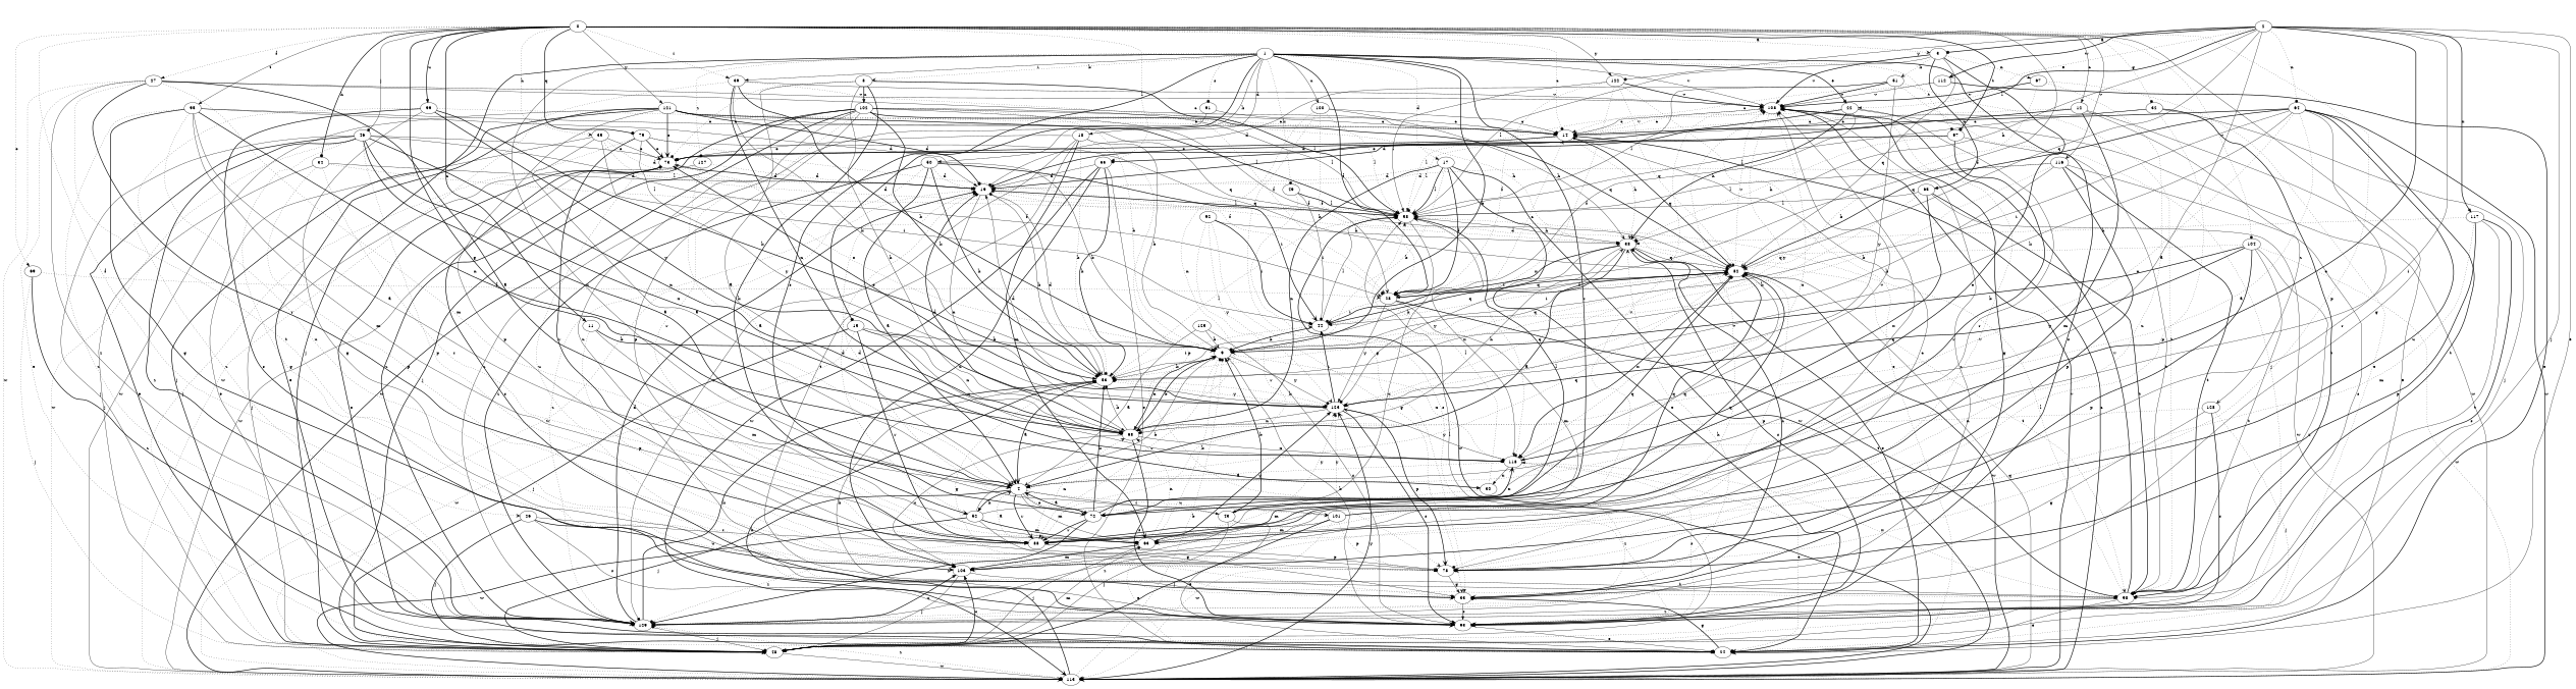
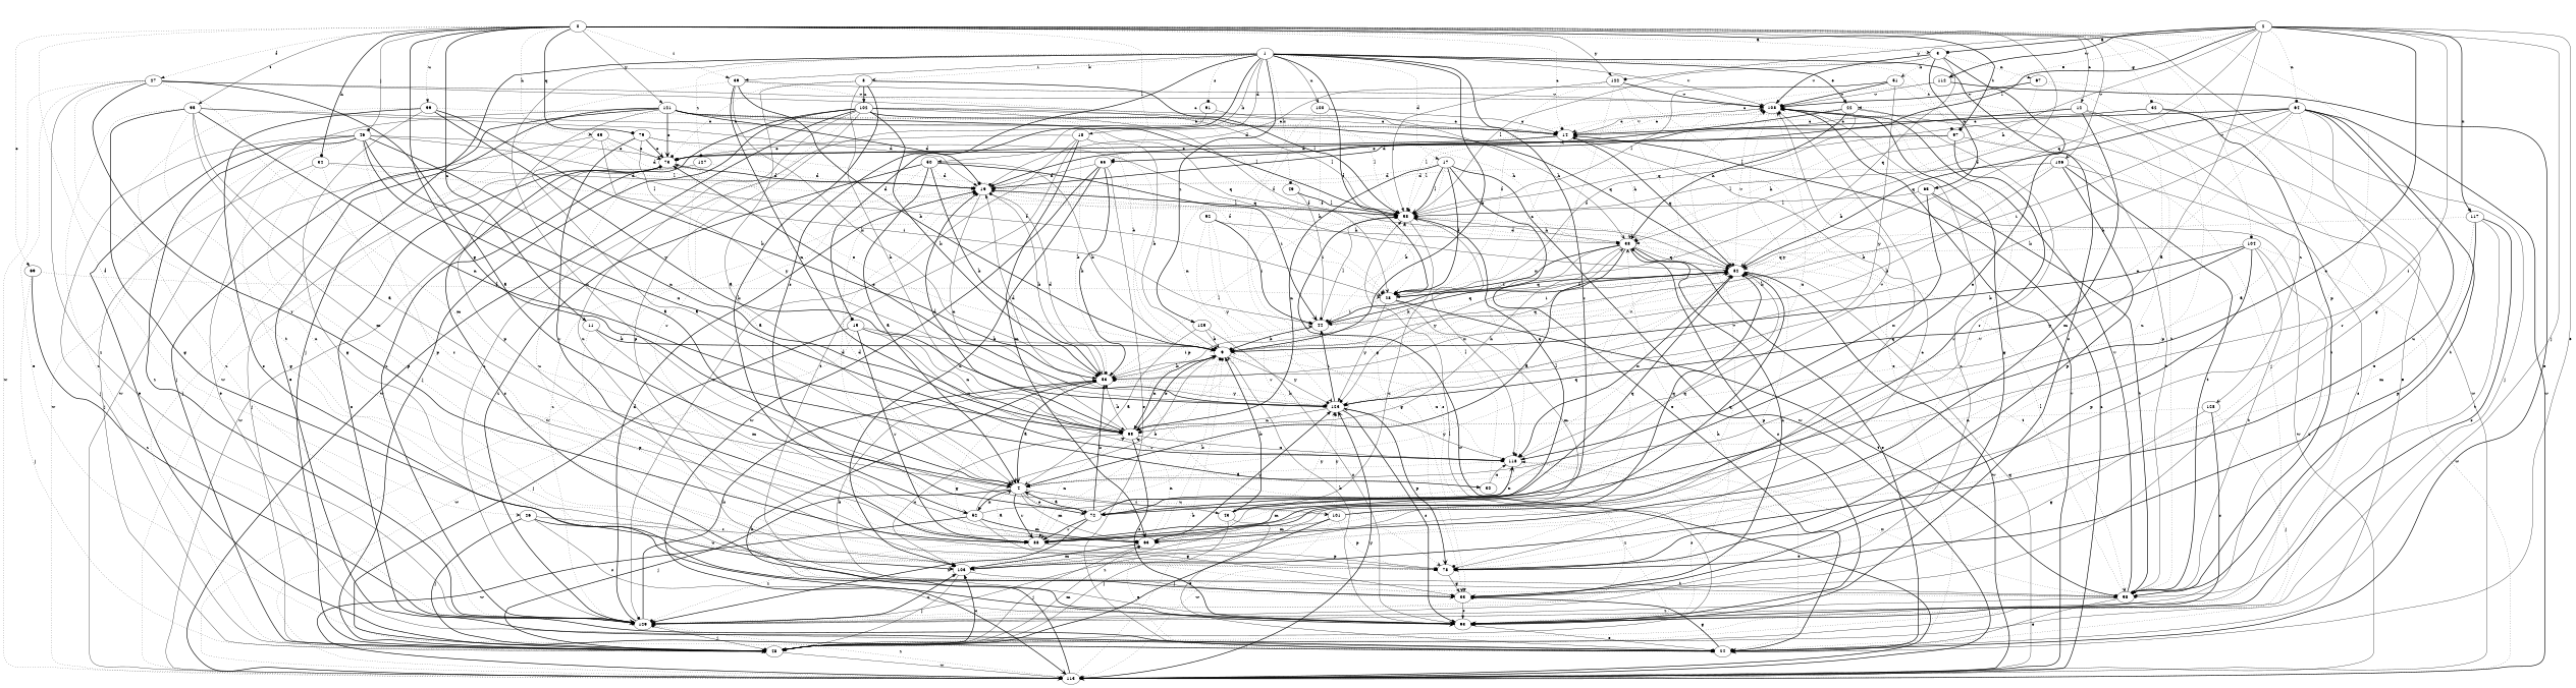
  strict digraph {
    edge [arrowhead=normal style=solid]
    0
    3
    11
    12
    14
    26
    27
    28
    30
    32
    33
    34
    35
    39
    46
    55
    69
    78
    79
    95
    97
    99
    104
-   106 [label=116]
+   106
    121
    122
    108
    72
    82
    51
    58
    65
    67
    9
    63
    24
    19
    128
    38
    73
    48
    88
    93
    103
    4
    113
    98
    129
    123
    44
    118
    68
    53
    1
    8
    15
    17
    18
    22
    49
    50
    91
    100
    101
    125
    127
    52
    102
    92
    2
    43
    64
    112
    117
    0 -> 3 [arrowhead=vee label=a style=dotted]
    0 -> 11 [label=c style=bold]
    0 -> 12 [label=c]
    0 -> 14 [arrowhead=dot label=c style=dotted]
    0 -> 26 [arrowhead=vee label=f style=dotted]
    0 -> 27 [label=f style=dotted]
    0 -> 28 [arrowhead=vee label=f]
    0 -> 30 [label=g style=bold]
    0 -> 32 [arrowhead=dot label=g style=dotted]
    0 -> 33 [arrowhead=dot label=g]
    0 -> 34 [arrowhead=dot label=h style=bold]
    0 -> 35 [arrowhead=vee label=h style=dotted]
    0 -> 39 [label=i style=dotted]
    0 -> 46 [arrowhead=dot label=j]
    0 -> 55 [label=l style=dotted]
    0 -> 69 [label=o style=dotted]
    0 -> 78 [arrowhead=dot label=p style=dotted]
    0 -> 79 [arrowhead=dot label=q style=bold]
    0 -> 95 [label=t]
    0 -> 97 [arrowhead=dot label=t style=bold]
-   0 -> 99 [label=u style=bold]
+   0 -> 99 [label=u style=dotted]
    0 -> 104 [arrowhead=dot label=v style=dotted]
    0 -> 106 [arrowhead=vee label=v]
    0 -> 121 [label=y]
    0 -> 122 [label=y]
    3 -> 108 [label=v style=bold]
    3 -> 72 [arrowhead=vee label=o style=bold]
    3 -> 82 [arrowhead=vee label=q]
    3 -> 51 [arrowhead=vee label=k style=dotted]
    3 -> 58 [arrowhead=dot label=l]
    3 -> 65 [label=n style=bold]
    3 -> 67 [label=n style=dotted]
    11 -> 78 [arrowhead=dot label=p style=dotted]
    11 -> 9 [arrowhead=vee label=b style=bold]
    11 -> 63 [arrowhead=dot label=m]
    12 -> 14 [arrowhead=vee label=c style=dotted]
    12 -> 63 [arrowhead=vee label=m style=bold]
    12 -> 24 [label=e]
    12 -> 19 [label=d style=bold]
    12 -> 128 [arrowhead=vee label=z]
    14 -> 108 [arrowhead=vee label=v style=dotted]
    14 -> 82 [label=q style=bold]
    14 -> 58 [arrowhead=dot label=l style=dotted]
    14 -> 38 [arrowhead=vee label=h style=dotted]
    14 -> 73 [label=o style=bold]
    26 -> 48 [label=j style=bold]
    26 -> 88 [arrowhead=vee label=r]
    26 -> 93 [label=s]
    26 -> 103 [arrowhead=vee label=u style=bold]
    27 -> 14 [arrowhead=dot label=c]
    27 -> 108 [arrowhead=vee label=v]
    27 -> 63 [label=m style=dotted]
    27 -> 24 [label=e style=dotted]
    27 -> 88 [label=r style=bold]
    27 -> 4 [arrowhead=vee label=a style=bold]
    27 -> 113 [arrowhead=dot label=w style=dotted]
    27 -> 98 [arrowhead=vee label=t style=dotted]
    27 -> 129 [arrowhead=dot label=z]
    28 -> 14 [arrowhead=vee label=c style=dotted]
    28 -> 82 [arrowhead=vee label=q style=bold]
    28 -> 63 [label=m]
    28 -> 98 [arrowhead=dot label=t style=bold]
    28 -> 123 [label=y]
    28 -> 44 [arrowhead=dot label=i style=dotted]
    30 -> 58 [label=l style=dotted]
    30 -> 63 [arrowhead=vee label=m style=dotted]
-   118 -> 30 [label=x]
+   30 -> 118 [label=x]
    32 -> 14 [arrowhead=dot label=c]
    32 -> 78 [arrowhead=vee label=p style=dotted]
    32 -> 58 [arrowhead=vee label=l]
    32 -> 48 [label=j]
    32 -> 98 [arrowhead=dot label=t style=bold]
    33 -> 38 [arrowhead=dot label=h style=bold]
    33 -> 93 [label=s]
    34 -> 78 [arrowhead=dot label=p style=dotted]
    34 -> 58 [arrowhead=dot label=l style=dotted]
    34 -> 19 [label=d]
    34 -> 48 [label=j]
    34 -> 88 [label=r style=dotted]
    35 -> 58 [arrowhead=dot label=l style=dotted]
    35 -> 24 [arrowhead=dot label=e]
    35 -> 19 [arrowhead=dot label=d style=dotted]
    35 -> 73 [arrowhead=vee label=o]
    35 -> 4 [arrowhead=vee label=a]
    35 -> 44 [arrowhead=dot label=i]
    39 -> 28 [arrowhead=vee label=f style=dotted]
    39 -> 108 [label=v]
    39 -> 9 [label=b style=bold]
    39 -> 113 [arrowhead=dot label=w style=dotted]
    39 -> 68 [arrowhead=vee label=n style=bold]
    39 -> 53 [arrowhead=dot label=k]
    46 -> 28 [arrowhead=vee label=f]
    46 -> 33 [arrowhead=vee label=g style=dotted]
    46 -> 78 [label=p style=dotted]
    46 -> 24 [label=e style=bold]
    46 -> 73 [arrowhead=vee label=o]
    46 -> 48 [arrowhead=dot label=j]
    46 -> 4 [arrowhead=vee label=a style=bold]
    46 -> 113 [arrowhead=dot label=w style=dotted]
    46 -> 129 [arrowhead=vee label=z style=bold]
    46 -> 118 [arrowhead=dot label=x style=bold]
    46 -> 68 [label=n style=bold]
    55 -> 24 [label=e]
    55 -> 19 [arrowhead=vee label=d]
    55 -> 103 [arrowhead=vee label=u style=bold]
    55 -> 113 [arrowhead=vee label=w style=bold]
    55 -> 53 [label=k style=bold]
    69 -> 28 [arrowhead=vee label=f style=dotted]
    69 -> 48 [arrowhead=dot label=j style=dotted]
    69 -> 129 [arrowhead=vee label=z style=bold]
    78 -> 14 [arrowhead=dot label=c]
    78 -> 33 [label=g]
    78 -> 108 [arrowhead=dot label=v style=dotted]
    79 -> 28 [arrowhead=dot label=f style=dotted]
    79 -> 82 [arrowhead=dot label=q]
    79 -> 73 [arrowhead=vee label=o style=bold]
    79 -> 48 [arrowhead=vee label=j style=dotted]
    79 -> 88 [label=r style=bold]
    79 -> 123 [arrowhead=dot label=y]
    95 -> 14 [arrowhead=vee label=c]
    95 -> 33 [arrowhead=vee label=g style=bold]
    95 -> 63 [label=m]
    95 -> 19 [label=d]
    95 -> 103 [arrowhead=dot label=u style=dotted]
    95 -> 4 [label=a]
    95 -> 129 [arrowhead=dot label=z style=dotted]
    95 -> 68 [arrowhead=dot label=n style=bold]
    97 -> 38 [arrowhead=vee label=h style=dotted]
    97 -> 73 [arrowhead=dot label=o style=bold]
    97 -> 88 [arrowhead=vee label=r style=bold]
    97 -> 98 [label=t]
    99 -> 14 [label=c style=dotted]
    99 -> 33 [arrowhead=vee label=g]
    99 -> 93 [arrowhead=vee label=s style=bold]
    99 -> 129 [label=z style=dotted]
    99 -> 123 [label=y style=bold]
    99 -> 53 [label=k style=bold]
    104 -> 78 [label=p style=bold]
    104 -> 82 [arrowhead=vee label=q style=dotted]
    104 -> 9 [arrowhead=vee label=b style=bold]
    104 -> 113 [label=w style=dotted]
    104 -> 98 [arrowhead=vee label=t]
    104 -> 129 [arrowhead=vee label=z]
    104 -> 123 [arrowhead=vee label=y style=bold]
    106 -> 78 [arrowhead=dot label=p style=bold]
    106 -> 58 [label=l]
    106 -> 9 [arrowhead=vee label=b style=dotted]
    106 -> 19 [arrowhead=vee label=d style=dotted]
    106 -> 93 [label=s]
    106 -> 98 [label=t style=bold]
    106 -> 53 [label=k]
    121 -> 14 [label=c style=dotted]
    121 -> 78 [arrowhead=dot label=p]
    121 -> 82 [label=q]
    121 -> 58 [label=l style=bold]
    121 -> 24 [label=e style=bold]
    121 -> 19 [arrowhead=dot label=d style=bold]
    121 -> 38 [arrowhead=dot label=h style=dotted]
    121 -> 73 [arrowhead=vee label=o style=bold]
    121 -> 48 [arrowhead=dot label=j style=bold]
    121 -> 113 [label=w]
    122 -> 28 [arrowhead=dot label=f style=dotted]
    122 -> 108 [arrowhead=vee label=v style=bold]
    122 -> 82 [arrowhead=dot label=q style=dotted]
    122 -> 58 [label=l]
    122 -> 24 [arrowhead=dot label=e style=dotted]
    122 -> 118 [arrowhead=dot label=x style=dotted]
    108 -> 14 [arrowhead=vee label=c]
    108 -> 33 [arrowhead=vee label=g style=bold]
    108 -> 58 [label=l style=dotted]
    108 -> 129 [arrowhead=vee label=z]
    108 -> 123 [arrowhead=dot label=y style=dotted]
    108 -> 118 [label=x style=dotted]
    72 -> 82 [arrowhead=dot label=q style=bold]
    72 -> 88 [label=r style=bold]
    72 -> 4 [arrowhead=vee label=a style=bold]
    72 -> 129 [label=z style=bold]
    72 -> 118 [arrowhead=vee label=x style=bold]
    72 -> 53 [label=k style=bold]
    82 -> 28 [label=f]
    82 -> 78 [arrowhead=dot label=p style=dotted]
    82 -> 108 [arrowhead=vee label=v style=dotted]
    82 -> 19 [arrowhead=dot label=d style=dotted]
    82 -> 113 [label=w style=bold]
    82 -> 44 [arrowhead=vee label=i style=dotted]
    82 -> 118 [label=x style=bold]
    51 -> 108 [arrowhead=dot label=v style=bold]
    51 -> 58 [arrowhead=vee label=l]
    51 -> 19 [arrowhead=dot label=d]
    51 -> 48 [arrowhead=dot label=j style=dotted]
    51 -> 98 [label=t style=dotted]
    51 -> 123 [label=y]
    58 -> 38 [label=h]
    58 -> 103 [arrowhead=dot label=u]
    58 -> 113 [arrowhead=dot label=w style=bold]
    58 -> 118 [label=x]
    65 -> 58 [label=l]
    65 -> 113 [arrowhead=vee label=w]
    65 -> 98 [arrowhead=dot label=t style=bold]
    65 -> 118 [label=x style=bold]
    65 -> 53 [arrowhead=vee label=k style=dotted]
    67 -> 108 [arrowhead=vee label=v style=bold]
    67 -> 9 [label=b style=dotted]
    67 -> 24 [arrowhead=dot label=e style=dotted]
    67 -> 103 [label=u style=dotted]
    9 -> 82 [arrowhead=vee label=q]
    9 -> 73 [arrowhead=vee label=o style=dotted]
    9 -> 88 [label=r style=dotted]
    9 -> 123 [arrowhead=dot label=y]
    9 -> 118 [arrowhead=dot label=x style=dotted]
    9 -> 68 [label=n style=bold]
    9 -> 53 [arrowhead=dot label=k]
    63 -> 108 [arrowhead=dot label=v style=dotted]
    63 -> 9 [arrowhead=dot label=b style=dotted]
    63 -> 24 [arrowhead=dot label=e style=dotted]
    63 -> 48 [arrowhead=vee label=j]
    63 -> 103 [label=m style=bold]
    63 -> 123 [label=y style=bold]
    63 -> 68 [label=n style=dotted]
    24 -> 33 [arrowhead=dot label=g style=bold]
    24 -> 73 [arrowhead=dot label=o style=bold]
    19 -> 58 [arrowhead=vee label=l style=bold]
    19 -> 38 [arrowhead=dot label=h style=dotted]
    19 -> 129 [arrowhead=dot label=z style=dotted]
    19 -> 68 [label=n]
    19 -> 53 [arrowhead=vee label=k]
    128 -> 33 [arrowhead=dot label=g]
    128 -> 48 [label=j style=dotted]
    128 -> 93 [label=s style=bold]
    128 -> 68 [label=n style=dotted]
    38 -> 82 [arrowhead=dot label=q]
    38 -> 24 [arrowhead=vee label=e style=bold]
    38 -> 93 [arrowhead=vee label=s style=bold]
    38 -> 4 [label=a style=bold]
    38 -> 98 [arrowhead=vee label=t style=dotted]
    38 -> 123 [arrowhead=dot label=y]
    38 -> 44 [arrowhead=vee label=i style=bold]
    38 -> 53 [arrowhead=vee label=k]
    73 -> 19 [label=d style=bold]
    73 -> 48 [label=j]
    73 -> 93 [arrowhead=vee label=s style=bold]
    48 -> 58 [label=l]
    48 -> 63 [arrowhead=dot label=m]
    48 -> 103 [label=u style=bold]
    48 -> 113 [arrowhead=dot label=w]
    88 -> 78 [arrowhead=dot label=p]
    88 -> 82 [arrowhead=vee label=q style=bold]
    88 -> 4 [arrowhead=vee label=a style=dotted]
    88 -> 129 [arrowhead=dot label=z style=dotted]
    88 -> 68 [arrowhead=vee label=n style=dotted]
    93 -> 9 [arrowhead=vee label=b]
    93 -> 24 [arrowhead=dot label=e]
    93 -> 53 [arrowhead=dot label=k]
    103 -> 108 [arrowhead=dot label=q]
    103 -> 48 [label=j]
    103 -> 98 [label=t]
    4 -> 72 [arrowhead=dot label=o]
    4 -> 82 [arrowhead=vee label=q style=dotted]
    4 -> 63 [arrowhead=dot label=m]
    4 -> 48 [label=j style=bold]
    4 -> 88 [arrowhead=vee label=r style=bold]
    4 -> 101 [arrowhead=vee label=u style=dotted]
    4 -> 52 [label=k style=bold]
    4 -> 43 [label=i]
    113 -> 14 [label=c style=bold]
    113 -> 108 [arrowhead=vee label=v style=bold]
    113 -> 82 [arrowhead=vee label=q]
    113 -> 9 [arrowhead=dot label=b style=dotted]
    113 -> 129 [arrowhead=dot label=z style=dotted]
    113 -> 123 [arrowhead=vee label=y style=bold]
    113 -> 53 [arrowhead=dot label=k style=bold]
    98 -> 108 [label=v style=bold]
    98 -> 58 [arrowhead=dot label=l style=dotted]
    98 -> 24 [label=e]
    98 -> 129 [arrowhead=dot label=z]
    98 -> 118 [label=x style=dotted]
    129 -> 19 [arrowhead=dot label=d style=bold]
    129 -> 38 [arrowhead=vee label=h style=dotted]
    129 -> 48 [arrowhead=dot label=j]
    129 -> 103 [label=u style=bold]
    129 -> 53 [label=k style=bold]
    123 -> 78 [arrowhead=vee label=p style=bold]
    123 -> 82 [label=q style=dotted]
    123 -> 19 [label=d]
    123 -> 73 [label=o style=bold]
    123 -> 93 [label=s style=bold]
    123 -> 44 [arrowhead=vee label=i style=bold]
    123 -> 68 [arrowhead=dot label=n]
    123 -> 53 [arrowhead=dot label=k style=dotted]
    44 -> 82 [arrowhead=vee label=q style=bold]
    44 -> 58 [arrowhead=dot label=l]
    44 -> 9 [arrowhead=dot label=b style=bold]
    118 -> 108 [arrowhead=vee label=v]
    118 -> 24 [arrowhead=dot label=e style=dotted]
    118 -> 93 [label=s style=dotted]
    118 -> 4 [arrowhead=vee label=a style=dotted]
    118 -> 129 [label=z style=dotted]
    118 -> 123 [arrowhead=vee label=y]
    68 -> 9 [arrowhead=vee label=b style=bold]
    68 -> 19 [arrowhead=dot label=d style=bold]
    68 -> 38 [arrowhead=vee label=h]
    68 -> 93 [arrowhead=vee label=s style=bold]
    68 -> 103 [label=u]
    68 -> 118 [arrowhead=dot label=x]
    68 -> 53 [arrowhead=dot label=k]
    53 -> 33 [label=g style=dotted]
    53 -> 58 [arrowhead=vee label=l style=dotted]
    53 -> 19 [arrowhead=dot label=d]
    53 -> 4 [arrowhead=vee label=a style=bold]
    53 -> 123 [arrowhead=dot label=y style=dotted]
    53 -> 44 [arrowhead=vee label=i style=dotted]
    1 -> 28 [arrowhead=vee label=f style=bold]
    1 -> 39 [label=i]
    1 -> 97 [arrowhead=dot label=t style=dotted]
    1 -> 108 [label=v]
    1 -> 72 [arrowhead=vee label=s style=bold]
    1 -> 9 [label=b style=bold]
    1 -> 48 [arrowhead=vee label=j style=bold]
    1 -> 88 [label=r style=bold]
    1 -> 93 [arrowhead=dot label=s style=bold]
    1 -> 8 [arrowhead=vee label=b style=dotted]
    1 -> 15 [arrowhead=dot label=d style=bold]
    1 -> 17 [label=d style=dotted]
    1 -> 18 [label=d]
    1 -> 22 [label=e style=bold]
    1 -> 49 [arrowhead=dot label=k style=dotted]
    1 -> 50 [label=k]
    1 -> 91 [arrowhead=dot label=s style=dotted]
    1 -> 100 [arrowhead=vee label=u]
    1 -> 101 [arrowhead=vee label=u]
+   1 -> 125 [label=z style=bold]
    1 -> 127 [arrowhead=dot label=z style=dotted]
    8 -> 58 [label=l style=bold]
    8 -> 73 [arrowhead=dot label=o style=dotted]
    8 -> 4 [arrowhead=vee label=a]
    8 -> 68 [arrowhead=dot label=h]
    8 -> 52 [arrowhead=vee label=k style=bold]
    8 -> 102 [label=u style=bold]
    15 -> 9 [arrowhead=dot label=b]
    15 -> 48 [arrowhead=dot label=j style=bold]
    15 -> 88 [label=r style=bold]
    15 -> 113 [arrowhead=dot label=w style=dotted]
    15 -> 118 [label=x]
    15 -> 68 [label=n]
    17 -> 28 [arrowhead=vee label=f style=bold]
    17 -> 58 [arrowhead=vee label=l style=bold]
    17 -> 9 [arrowhead=dot label=b style=dotted]
    17 -> 24 [arrowhead=vee label=e style=bold]
    17 -> 19 [arrowhead=vee label=d style=dotted]
    17 -> 113 [label=w style=bold]
    17 -> 68 [arrowhead=vee label=n style=bold]
    18 -> 78 [arrowhead=vee label=p style=dotted]
    18 -> 9 [arrowhead=dot label=b]
    18 -> 63 [arrowhead=vee label=m style=bold]
    18 -> 73 [label=o]
    18 -> 98 [arrowhead=dot label=t]
    18 -> 129 [arrowhead=dot label=z]
    18 -> 53 [arrowhead=dot label=k style=dotted]
    22 -> 14 [arrowhead=dot label=c style=dotted]
    22 -> 28 [arrowhead=dot label=f]
    22 -> 19 [label=d style=bold]
    22 -> 38 [arrowhead=vee label=h style=bold]
    22 -> 88 [label=r]
    22 -> 113 [arrowhead=vee label=w]
    49 -> 58 [arrowhead=vee label=l style=bold]
    49 -> 93 [label=s style=dotted]
    49 -> 44 [arrowhead=dot label=i]
    50 -> 9 [arrowhead=vee label=b]
    50 -> 19 [arrowhead=dot label=d style=dotted]
    50 -> 4 [arrowhead=vee label=a style=bold]
    50 -> 113 [arrowhead=dot label=w style=dotted]
    50 -> 129 [arrowhead=dot label=z style=bold]
    50 -> 44 [arrowhead=vee label=i style=bold]
    50 -> 53 [arrowhead=vee label=k style=bold]
    91 -> 14 [label=c]
    91 -> 129 [arrowhead=dot label=z]
    100 -> 14 [arrowhead=dot label=c]
    100 -> 28 [label=f style=dotted]
    100 -> 33 [label=g style=dotted]
    100 -> 58 [arrowhead=vee label=l style=dotted]
    100 -> 38 [arrowhead=vee label=h]
    100 -> 68 [arrowhead=vee label=n style=dotted]
    101 -> 78 [label=p style=dotted]
    101 -> 108 [label=v style=dotted]
    101 -> 82 [arrowhead=dot label=q style=bold]
    101 -> 63 [arrowhead=vee label=m style=dotted]
    101 -> 48 [label=j style=bold]
    101 -> 113 [label=w style=dotted]
    101 -> 129 [arrowhead=vee label=z]
    101 -> 123 [label=y style=dotted]
    125 -> 9 [arrowhead=vee label=b]
    125 -> 93 [arrowhead=dot label=s]
    125 -> 4 [arrowhead=vee label=a]
    127 -> 19 [label=d style=dotted]
    127 -> 103 [arrowhead=vee label=u style=dotted]
    127 -> 4 [label=a style=dotted]
    127 -> 113 [label=w]
    52 -> 33 [label=g]
    52 -> 82 [label=q]
    52 -> 9 [arrowhead=vee label=b]
    52 -> 63 [arrowhead=dot label=m style=bold]
    52 -> 19 [label=d style=dotted]
    52 -> 113 [arrowhead=dot label=w style=bold]
    102 -> 14 [arrowhead=vee label=c]
    102 -> 28 [arrowhead=vee label=f]
    102 -> 78 [arrowhead=vee label=p]
    102 -> 82 [label=q style=bold]
    102 -> 58 [label=l]
    102 -> 9 [arrowhead=dot label=b style=dotted]
    102 -> 48 [arrowhead=dot label=j style=bold]
    102 -> 88 [arrowhead=dot label=r style=dotted]
    102 -> 103 [label=u]
    102 -> 113 [arrowhead=vee label=w style=bold]
    102 -> 129 [arrowhead=vee label=z style=bold]
    102 -> 53 [arrowhead=dot label=k style=bold]
    92 -> 33 [arrowhead=vee label=g style=dotted]
    92 -> 38 [arrowhead=dot label=h]
    92 -> 88 [arrowhead=vee label=r style=dotted]
    92 -> 123 [arrowhead=vee label=y style=dotted]
    92 -> 44 [label=i style=bold]
    2 -> 3 [arrowhead=dot label=a style=bold]
    2 -> 55 [arrowhead=dot label=l style=bold]
    2 -> 122 [arrowhead=dot label=y]
    2 -> 72 [label=o style=bold]
    2 -> 82 [arrowhead=vee label=q]
    2 -> 24 [arrowhead=dot label=e]
    2 -> 38 [arrowhead=dot label=h]
    2 -> 48 [arrowhead=dot label=j]
    2 -> 4 [arrowhead=vee label=a]
    2 -> 22 [label=e style=dotted]
    2 -> 43 [label=i]
    2 -> 64 [arrowhead=dot label=n style=dotted]
    2 -> 112 [arrowhead=vee label=w style=bold]
    2 -> 117 [label=x style=bold]
    43 -> 58 [arrowhead=vee label=l style=bold]
    43 -> 9 [label=b style=bold]
    43 -> 24 [arrowhead=dot label=e]
    43 -> 19 [arrowhead=vee label=d style=dotted]
    43 -> 48 [arrowhead=vee label=j]
    43 -> 123 [arrowhead=vee label=y style=dotted]
    64 -> 14 [arrowhead=dot label=c style=bold]
    64 -> 82 [arrowhead=vee label=q style=bold]
    64 -> 88 [arrowhead=dot label=r]
    64 -> 103 [arrowhead=vee label=u style=bold]
    64 -> 4 [label=a style=dotted]
    64 -> 113 [arrowhead=vee label=w style=bold]
    64 -> 98 [label=t style=bold]
    64 -> 44 [label=i]
    64 -> 68 [label=n style=dotted]
    64 -> 53 [label=k]
    112 -> 14 [label=c style=dotted]
    112 -> 108 [arrowhead=dot label=v]
    112 -> 24 [arrowhead=vee label=e style=bold]
    117 -> 78 [arrowhead=vee label=p style=bold]
    117 -> 63 [arrowhead=dot label=m style=dotted]
    117 -> 38 [label=h style=dotted]
    117 -> 93 [arrowhead=vee label=s style=bold]
    117 -> 98 [arrowhead=dot label=t]
  }
